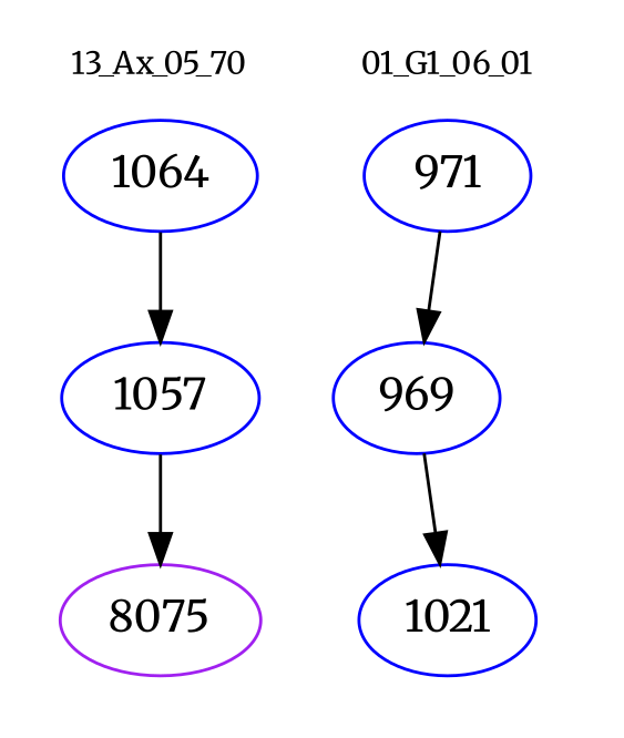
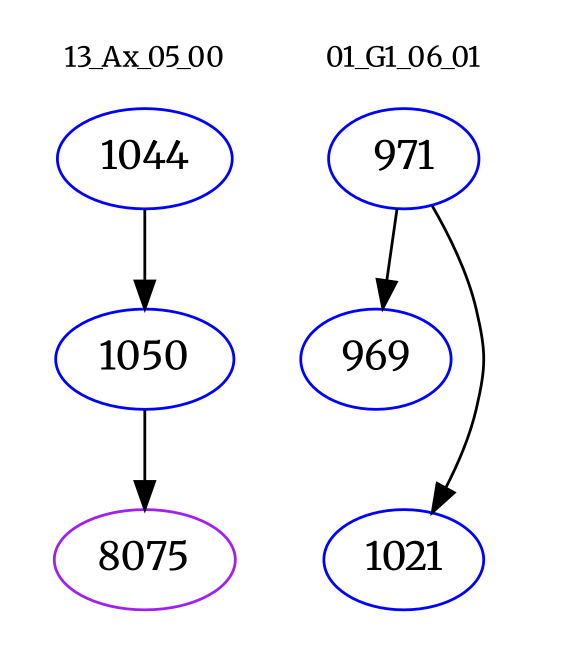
  digraph {
    fontname=Merriweather
    node [color=blue fontname=Merriweather]
    edge [color=black fontname=Merriweather]
-   n1 [label=1064]
-   n2 [label=1057]
+   n1 [label=1044]
+   n2 [label=1050]
    n3 [color=purple label=8075]
    n4 [label=971]
    n5 [label=969]
    n6 [label=1021]
    subgraph cluster_1 {
      color=white
      fontsize=10
-     label="13_Ax_05_70"
+     label="13_Ax_05_00"
      n1
      n2
      n3
    }
    subgraph cluster_2 {
      color=white
      fontsize=10
      label="01_G1_06_01"
      n4
      n5
      n6
    }
    n1 -> n2
    n2 -> n3
    n4 -> n5
-   n5 -> n6
+   n4 -> n6
  }
